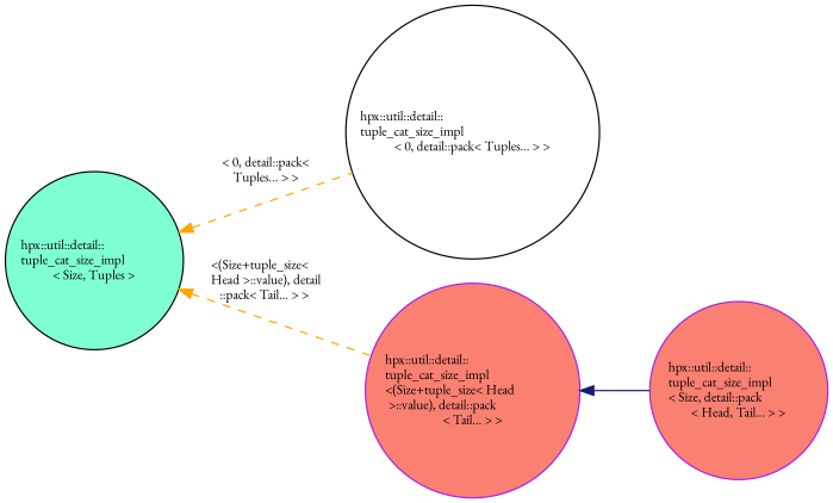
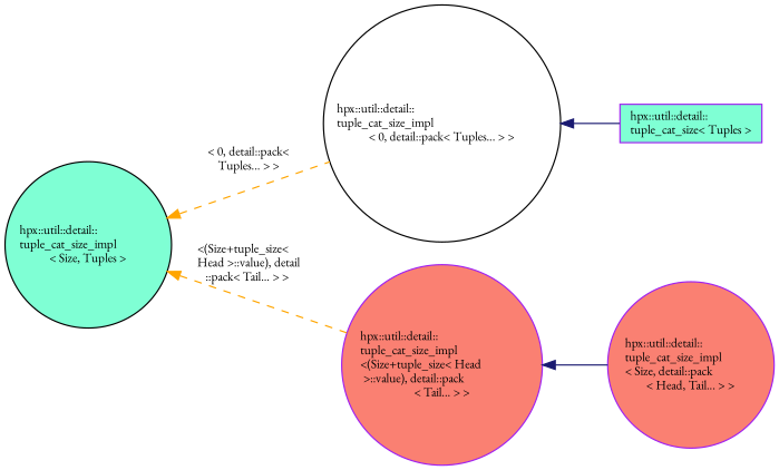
  digraph {
    rankdir=LR
    fontname="EB Garamond"
    node [color=purple fillcolor=aquamarine fontname="EB Garamond" fontsize=10 shape=circle style=filled]
    edge [color=orange dir=back fontname="EB Garamond" fontsize=10 labelfontname=Helvetica labelfontsize=10 style=dashed]
    n1 [color=black fontcolor=black height=0.2 label="hpx::util::detail::\ltuple_cat_size_impl\l\< Size, Tuples \>" width=0.4]
    n2 [color=black fillcolor=white height=0.2 label="hpx::util::detail::\ltuple_cat_size_impl\l\< 0, detail::pack\< Tuples... \> \>" width=0.4]
    n3 [fillcolor=salmon height=0.2 label="hpx::util::detail::\ltuple_cat_size_impl\l\<(Size+tuple_size\< Head\l \>::value), detail::pack\l\< Tail... \> \>" width=0.4]
+   n4 [height=0.2 label="hpx::util::detail::\ltuple_cat_size\< Tuples \>" shape=box width=0.4]
    n5 [fillcolor=salmon height=0.2 label="hpx::util::detail::\ltuple_cat_size_impl\l\< Size, detail::pack\l\< Head, Tail... \> \>" width=0.4]
    n1 -> n2 [label=" \< 0, detail::pack\<\l Tuples... \> \>"]
    n1 -> n3 [label=" \<(Size+tuple_size\<\l Head \>::value), detail\l::pack\< Tail... \> \>"]
+   n2 -> n4 [color=midnightblue style=solid]
    n3 -> n5 [color=midnightblue style=solid]
  }
